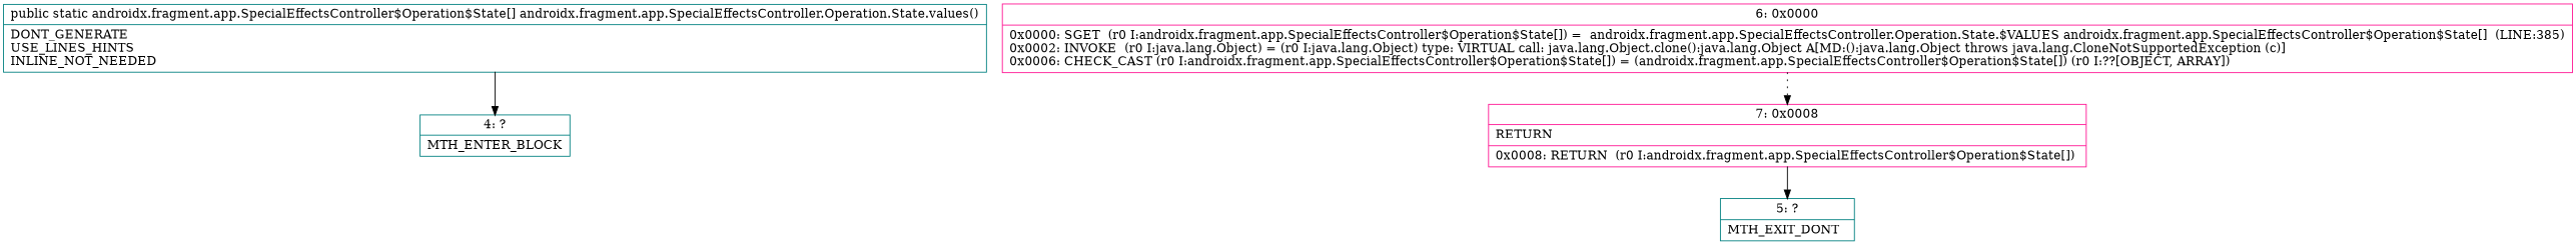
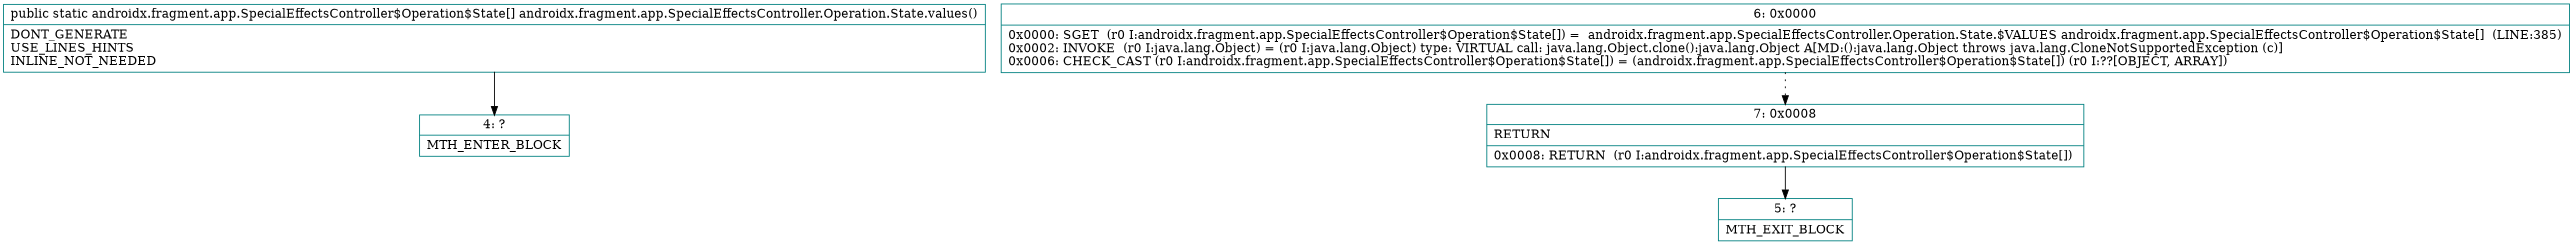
  digraph {
    node [color=teal shape=record]
    edge [style=solid]
    n1 [label="{4\:\ ?|MTH_ENTER_BLOCK\l}"]
-   n2 [color=deeppink label="{6\:\ 0x0000|0x0000: SGET  (r0 I:androidx.fragment.app.SpecialEffectsController$Operation$State[]) =  androidx.fragment.app.SpecialEffectsController.Operation.State.$VALUES androidx.fragment.app.SpecialEffectsController$Operation$State[]  (LINE:385)\l0x0002: INVOKE  (r0 I:java.lang.Object) = (r0 I:java.lang.Object) type: VIRTUAL call: java.lang.Object.clone():java.lang.Object A[MD:():java.lang.Object throws java.lang.CloneNotSupportedException (c)]\l0x0006: CHECK_CAST (r0 I:androidx.fragment.app.SpecialEffectsController$Operation$State[]) = (androidx.fragment.app.SpecialEffectsController$Operation$State[]) (r0 I:??[OBJECT, ARRAY]) \l}"]
-   n3 [color=deeppink label="{7\:\ 0x0008|RETURN\l|0x0008: RETURN  (r0 I:androidx.fragment.app.SpecialEffectsController$Operation$State[]) \l}"]
-   n4 [label="{5\:\ ?|MTH_EXIT_DONT\l}"]
+   n2 [label="{6\:\ 0x0000|0x0000: SGET  (r0 I:androidx.fragment.app.SpecialEffectsController$Operation$State[]) =  androidx.fragment.app.SpecialEffectsController.Operation.State.$VALUES androidx.fragment.app.SpecialEffectsController$Operation$State[]  (LINE:385)\l0x0002: INVOKE  (r0 I:java.lang.Object) = (r0 I:java.lang.Object) type: VIRTUAL call: java.lang.Object.clone():java.lang.Object A[MD:():java.lang.Object throws java.lang.CloneNotSupportedException (c)]\l0x0006: CHECK_CAST (r0 I:androidx.fragment.app.SpecialEffectsController$Operation$State[]) = (androidx.fragment.app.SpecialEffectsController$Operation$State[]) (r0 I:??[OBJECT, ARRAY]) \l}"]
+   n3 [label="{7\:\ 0x0008|RETURN\l|0x0008: RETURN  (r0 I:androidx.fragment.app.SpecialEffectsController$Operation$State[]) \l}"]
+   n4 [label="{5\:\ ?|MTH_EXIT_BLOCK\l}"]
    n5 [label="{public static androidx.fragment.app.SpecialEffectsController$Operation$State[] androidx.fragment.app.SpecialEffectsController.Operation.State.values()  | DONT_GENERATE\lUSE_LINES_HINTS\lINLINE_NOT_NEEDED\l}"]
    n2 -> n3 [style=dotted]
    n3 -> n4
    n5 -> n1
  }
